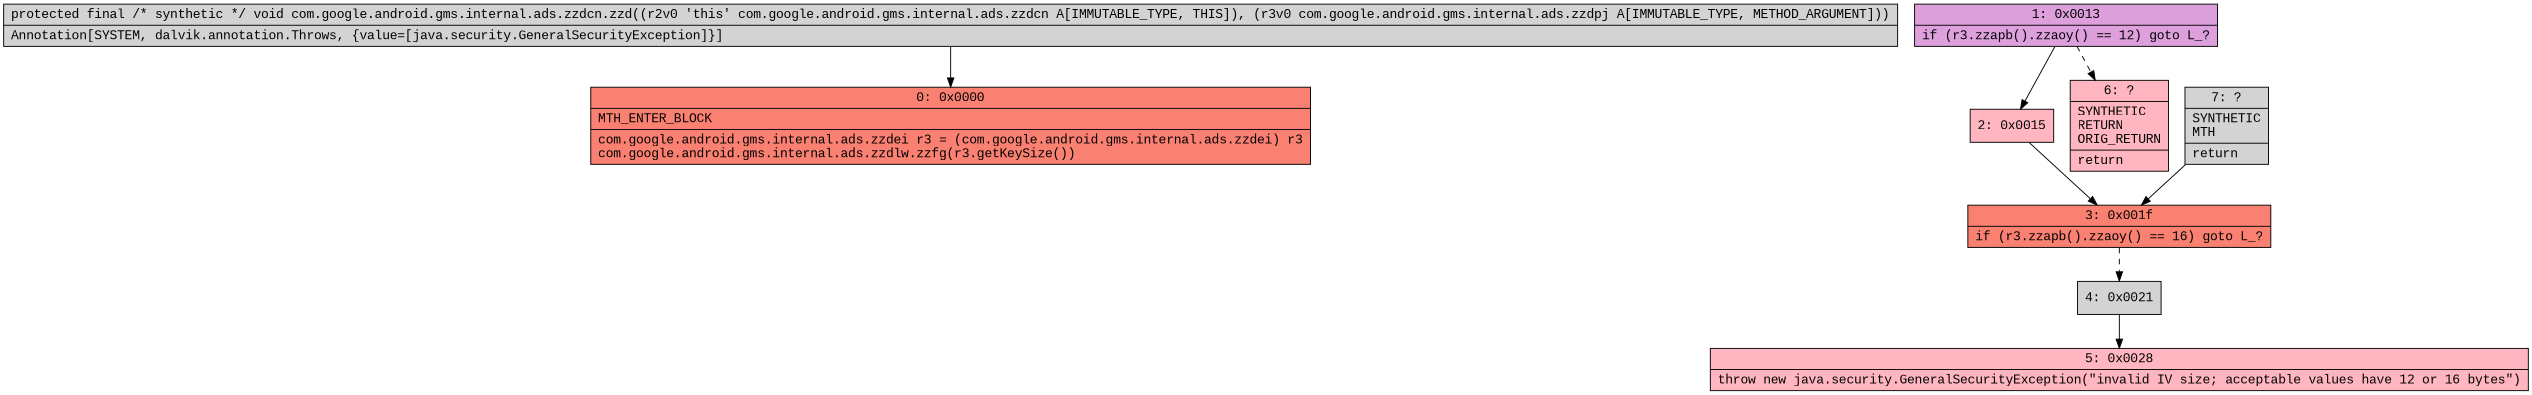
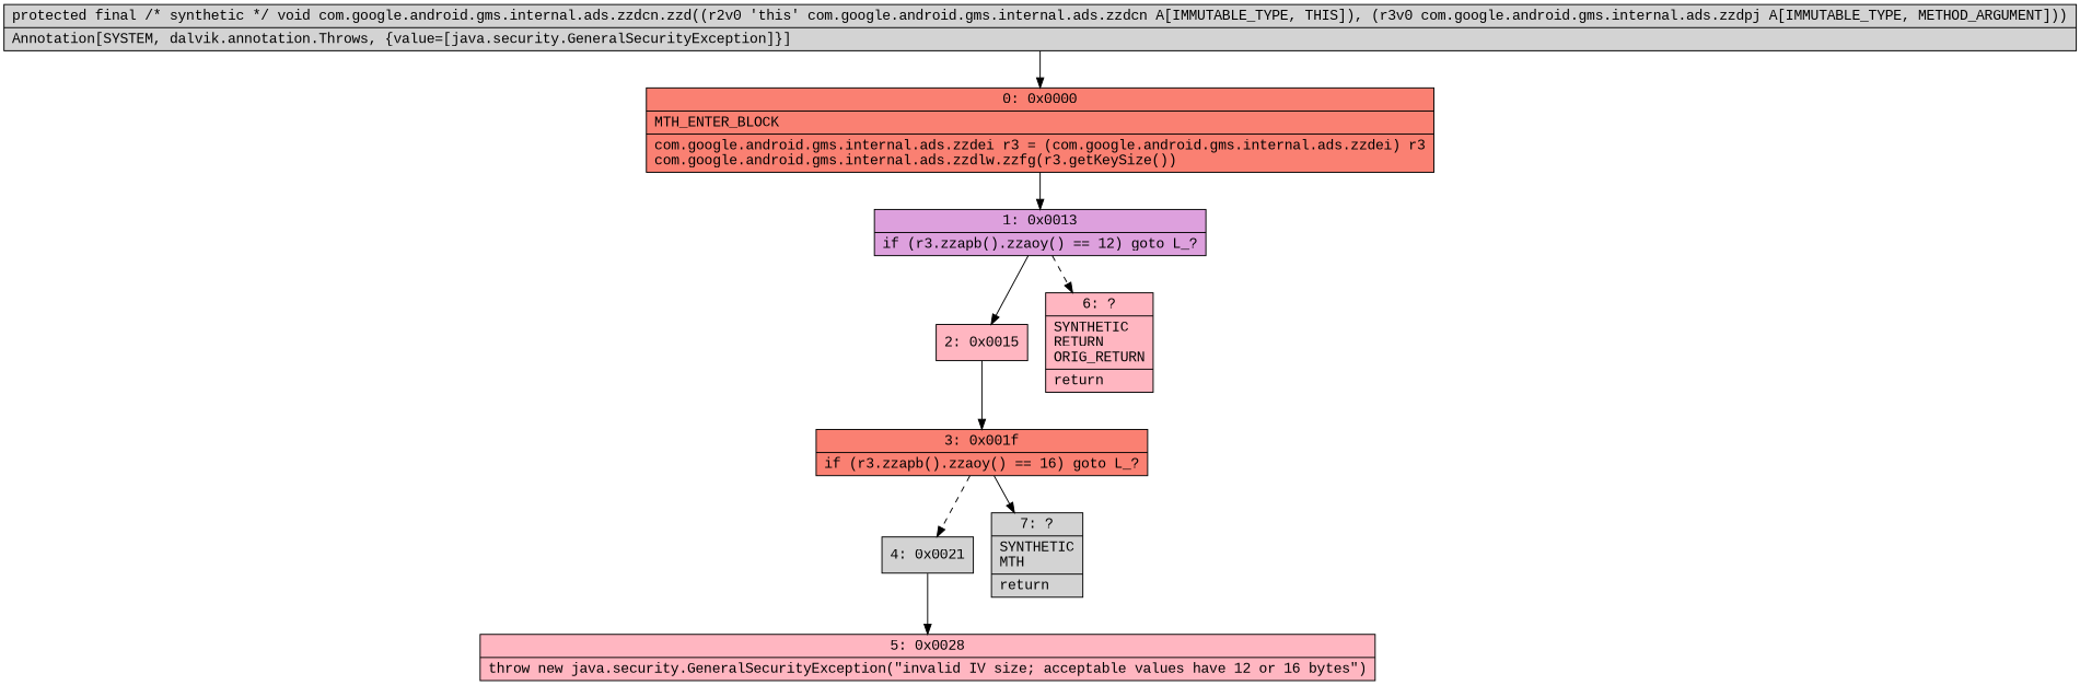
  digraph {
    fontname="Liberation Mono"
    node [fillcolor=lightpink fontname="Liberation Mono" shape=record style=filled]
    edge [fontname="Liberation Mono"]
    n1 [fillcolor=salmon label="{0\:\ 0x0000|MTH_ENTER_BLOCK\l|com.google.android.gms.internal.ads.zzdei r3 = (com.google.android.gms.internal.ads.zzdei) r3\lcom.google.android.gms.internal.ads.zzdlw.zzfg(r3.getKeySize())\l}"]
    n2 [fillcolor=plum label="{1\:\ 0x0013|if (r3.zzapb().zzaoy() == 12) goto L_?\l}"]
    n3 [label="{2\:\ 0x0015}"]
    n4 [label="{6\:\ ?|SYNTHETIC\lRETURN\lORIG_RETURN\l|return\l}"]
    n5 [fillcolor=salmon label="{3\:\ 0x001f|if (r3.zzapb().zzaoy() == 16) goto L_?\l}"]
    n6 [fillcolor=lightgrey label="{4\:\ 0x0021}"]
    n7 [fillcolor=lightgrey label="{7\:\ ?|SYNTHETIC\lMTH\l|return\l}"]
    n8 [label="{5\:\ 0x0028|throw new java.security.GeneralSecurityException(\"invalid IV size; acceptable values have 12 or 16 bytes\")\l}"]
    n9 [fillcolor=lightgrey label="{protected final \/* synthetic *\/ void com.google.android.gms.internal.ads.zzdcn.zzd((r2v0 'this' com.google.android.gms.internal.ads.zzdcn A[IMMUTABLE_TYPE, THIS]), (r3v0 com.google.android.gms.internal.ads.zzdpj A[IMMUTABLE_TYPE, METHOD_ARGUMENT]))  | Annotation[SYSTEM, dalvik.annotation.Throws, \{value=[java.security.GeneralSecurityException]\}]\l}"]
+   n1 -> n2
    n2 -> n3 [style=solid]
    n2 -> n4 [style=dashed]
    n3 -> n5
    n5 -> n6 [style=dashed]
-   n7 -> n5
+   n5 -> n7
    n6 -> n8
    n9 -> n1
  }
